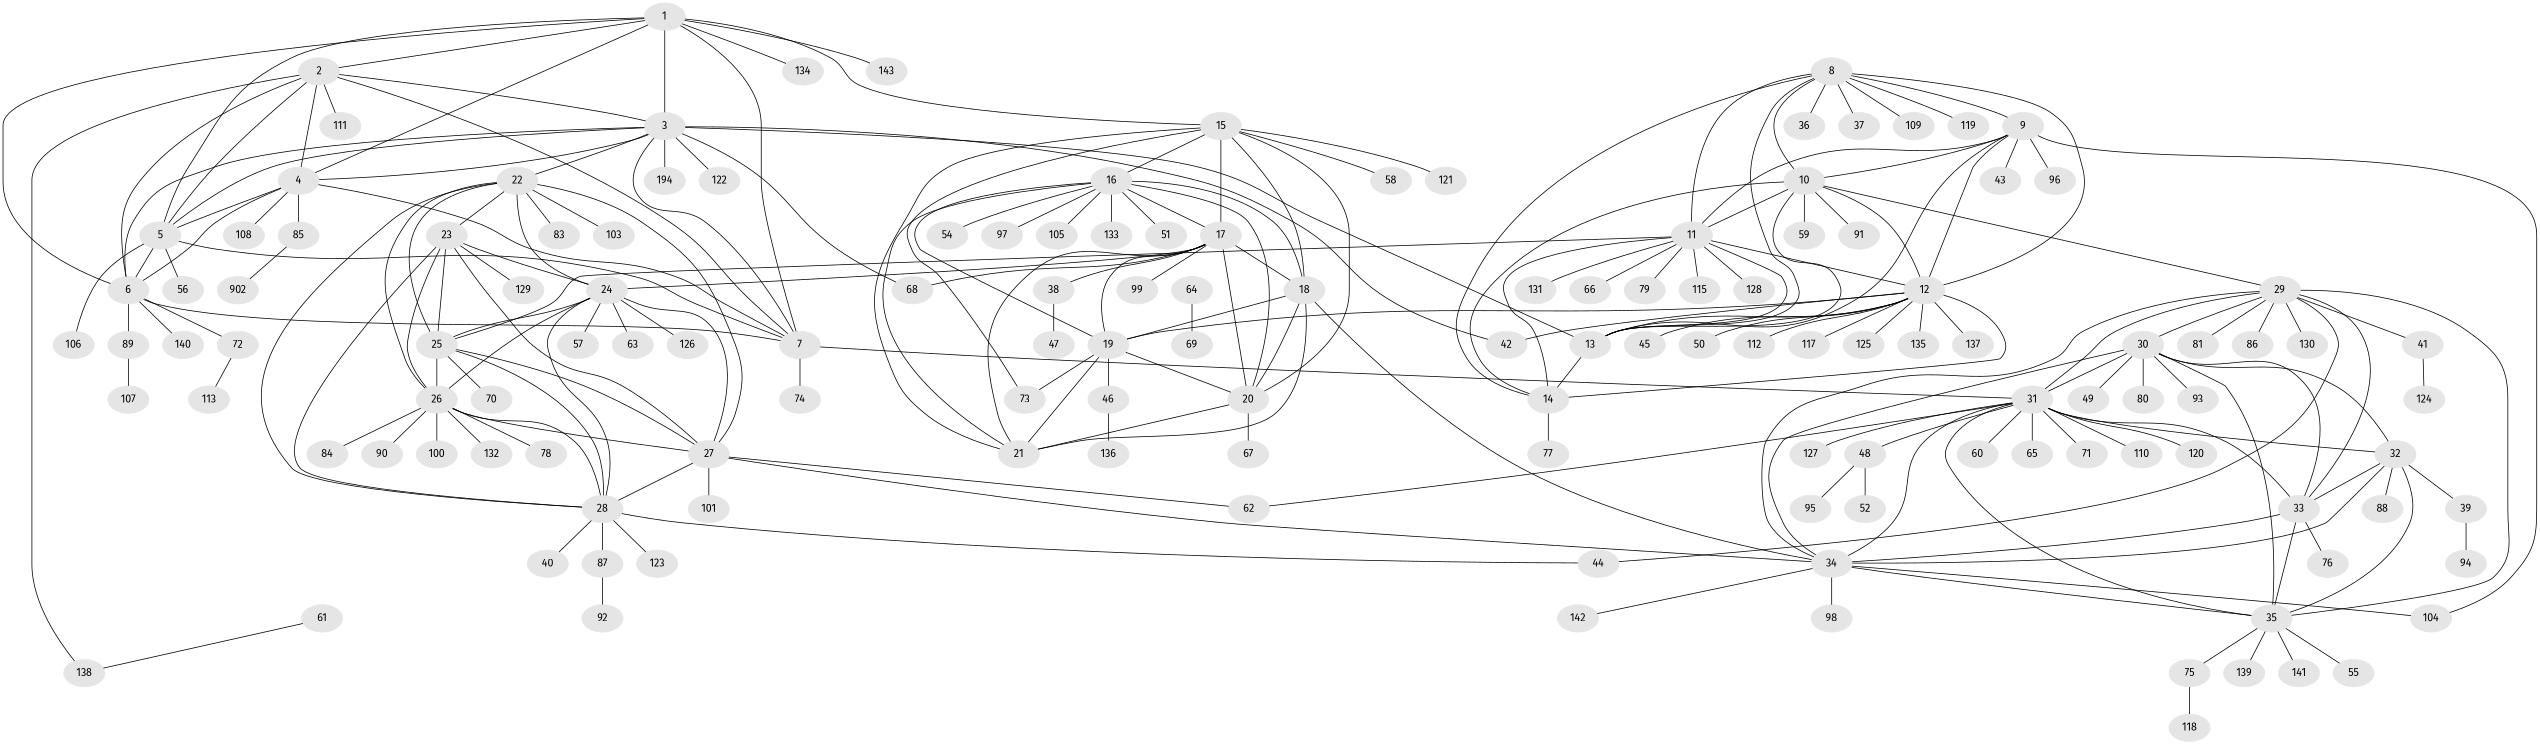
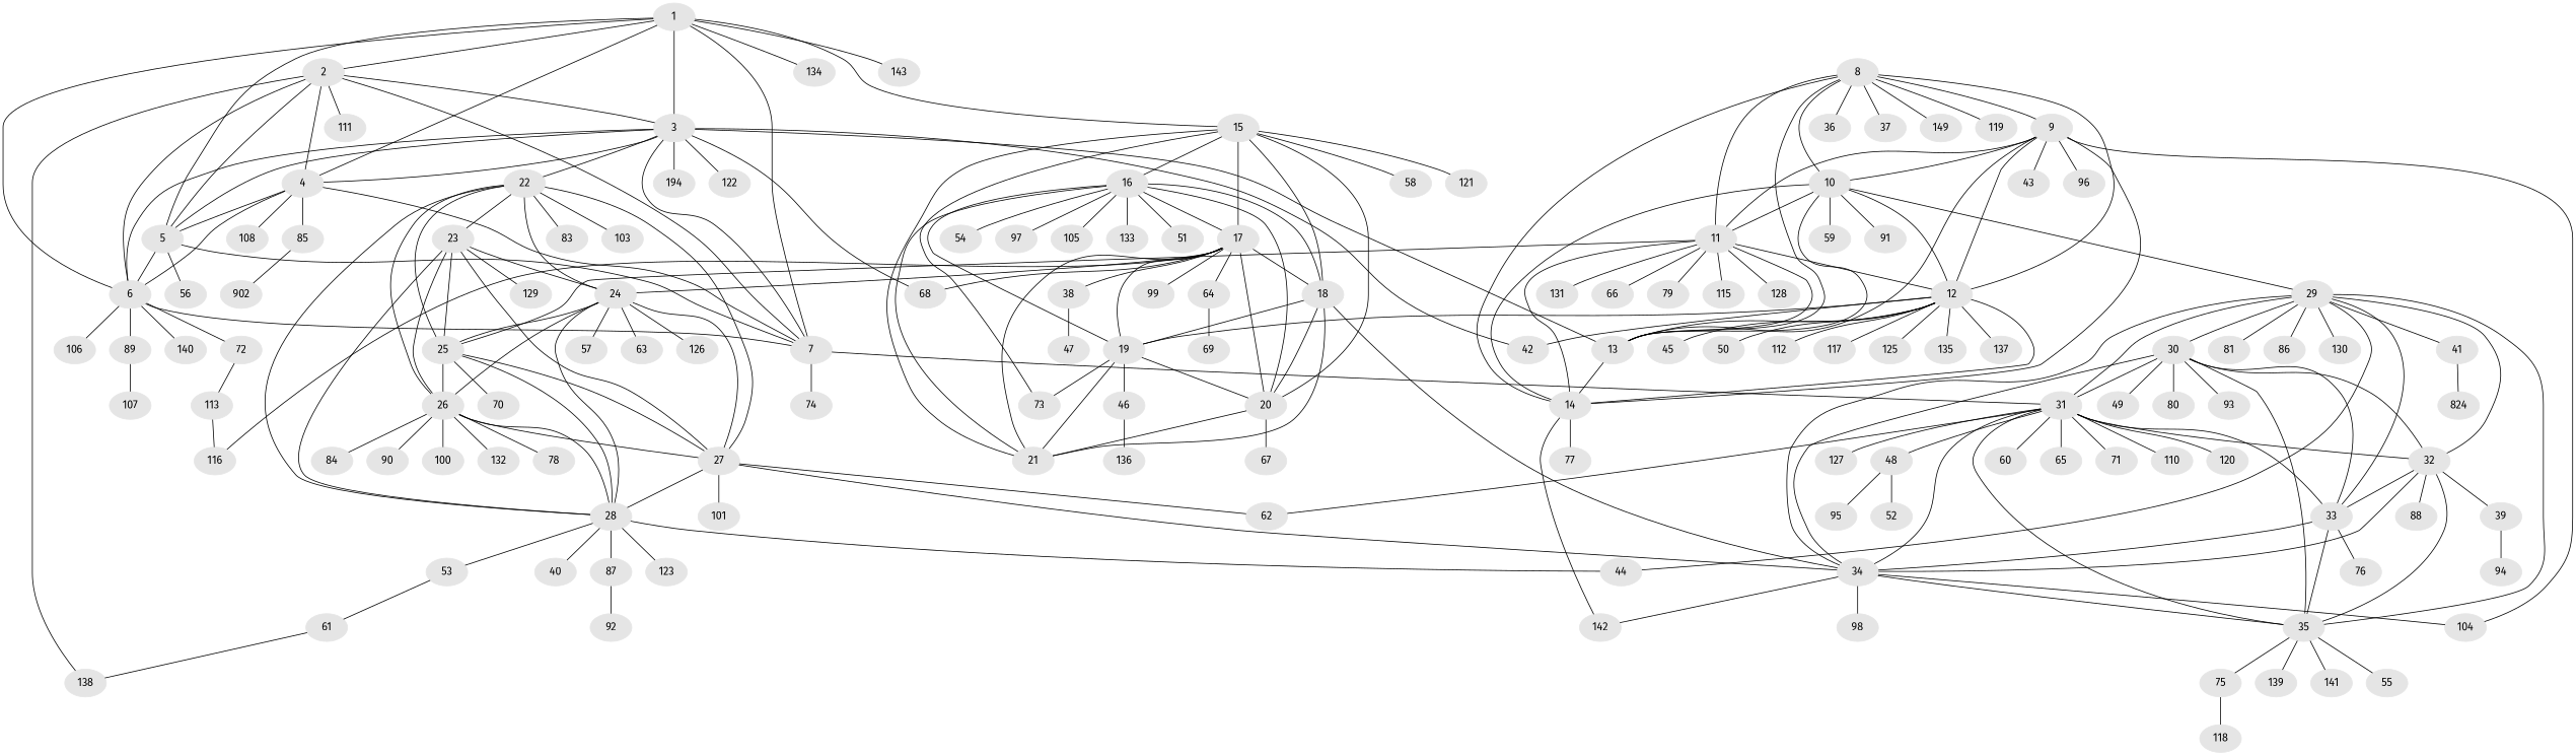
  graph {
    fontname="Fira Sans"
    node [color=gray90 fontname="Fira Sans" style=filled]
    edge [fontname="Fira Sans"]
    1
    2
    3
    4
    5
    6
    7
    15
    134
    143
    111
    138
    13
    22
    42
    68
    n17 [label=194]
    122
    85
    108
    56
    72
    89
    106
    140
    31
    74
    16
    17
    18
    20
    21
    58
    121
    73
    14
    25
    24
    23
    26
    27
    28
    83
    103
    n45 [label=902]
    113
    107
    34
    62
    32
    33
    35
    48
    60
    65
    71
    110
    120
    127
    8
    9
    10
    11
    12
    36
    37
-   109
+   109 [label=149]
    119
    43
    96
    104
    29
    59
    91
    66
    79
    115
    128
    131
    19
    45
    50
    112
    117
    125
    135
    137
    77
    142
    44
    30
    41
    81
    86
    130
    70
    46
    51
    54
    97
    105
    133
    38
    64
    99
+   116
    67
    57
    63
    126
    47
    69
    98
    61
    136
    129
    78
    84
    90
    100
    132
    101
    40
+   53
    87
    123
    92
    49
    80
    93
    39
    88
    76
    55
    75
    139
    141
-   124
+   124 [label=824]
    52
    95
    94
    118
    1 -- 2
    1 -- 3
    1 -- 4
    1 -- 5
    1 -- 6
    1 -- 7
    1 -- 15
    1 -- 134
    1 -- 143
    2 -- 3
    2 -- 4
    2 -- 5
    2 -- 6
    2 -- 7
    2 -- 111
    2 -- 138
    3 -- 4
    3 -- 5
    3 -- 6
    3 -- 7
    3 -- 13
    3 -- 22
    3 -- 42
    3 -- 68
    3 -- n17
    3 -- 122
    4 -- 5
    4 -- 6
    4 -- 7
    4 -- 85
    4 -- 108
    5 -- 6
    5 -- 7
    5 -- 56
    6 -- 7
    6 -- 72
    6 -- 89
-   5 -- 106
+   6 -- 106
    6 -- 140
    7 -- 31
    7 -- 74
    15 -- 16
    15 -- 17
    15 -- 18
    15 -- 20
    15 -- 21
    15 -- 58
    15 -- 121
    15 -- 73
    13 -- 14
    22 -- 25
    22 -- 24
    22 -- 23
    22 -- 26
    22 -- 27
    22 -- 28
    22 -- 83
    22 -- 103
    85 -- n45
    72 -- 113
    89 -- 107
    31 -- 34
    31 -- 62
    31 -- 32
    31 -- 33
    31 -- 35
    31 -- 48
    31 -- 60
    31 -- 65
    31 -- 71
    31 -- 110
    31 -- 120
    31 -- 127
    16 -- 17
    16 -- 18
    16 -- 20
    16 -- 21
    16 -- 19
    16 -- 51
    16 -- 54
    16 -- 97
    16 -- 105
    16 -- 133
    17 -- 68
    17 -- 18
    17 -- 20
    17 -- 21
    17 -- 24
    17 -- 19
    17 -- 38
+   17 -- 64
    17 -- 99
+   17 -- 116
    18 -- 20
    18 -- 21
    18 -- 34
    18 -- 19
    20 -- 21
    20 -- 67
    14 -- 77
+   14 -- 142
    25 -- 26
    25 -- 27
    25 -- 28
    25 -- 70
    24 -- 25
    24 -- 26
    24 -- 27
    24 -- 28
    24 -- 57
    24 -- 63
    24 -- 126
    23 -- 25
    23 -- 24
    23 -- 26
    23 -- 27
    23 -- 28
    23 -- 129
    26 -- 27
    26 -- 28
    26 -- 78
    26 -- 84
    26 -- 90
    26 -- 100
    26 -- 132
    27 -- 28
    27 -- 34
    27 -- 62
    27 -- 101
    28 -- 44
    28 -- 40
+   28 -- 53
    28 -- 87
    28 -- 123
+   113 -- 116
    34 -- 35
    34 -- 104
    34 -- 142
    34 -- 98
    32 -- 34
    32 -- 33
    32 -- 35
    32 -- 39
    32 -- 88
    33 -- 34
    33 -- 35
    33 -- 76
    35 -- 55
    35 -- 75
    35 -- 139
    35 -- 141
    48 -- 52
    48 -- 95
    8 -- 13
    8 -- 14
    8 -- 9
    8 -- 10
    8 -- 11
    8 -- 12
    8 -- 36
    8 -- 37
    8 -- 109
    8 -- 119
    9 -- 13
+   9 -- 14
    9 -- 10
    9 -- 11
    9 -- 12
    9 -- 43
    9 -- 96
    9 -- 104
    10 -- 13
    10 -- 14
    10 -- 11
    10 -- 12
    10 -- 29
    10 -- 59
    10 -- 91
    11 -- 13
    11 -- 14
    11 -- 25
    11 -- 12
    11 -- 66
    11 -- 79
    11 -- 115
    11 -- 128
    11 -- 131
    12 -- 13
    12 -- 42
    12 -- 14
    12 -- 19
    12 -- 45
    12 -- 50
    12 -- 112
    12 -- 117
    12 -- 125
    12 -- 135
    12 -- 137
    29 -- 31
    29 -- 34
+   29 -- 32
    29 -- 33
    29 -- 35
    29 -- 44
    29 -- 30
    29 -- 41
    29 -- 81
    29 -- 86
    29 -- 130
    19 -- 20
    19 -- 21
    19 -- 73
    19 -- 46
    30 -- 31
    30 -- 34
    30 -- 32
    30 -- 33
    30 -- 35
    30 -- 49
    30 -- 80
    30 -- 93
    41 -- 124
    46 -- 136
    38 -- 47
    64 -- 69
    61 -- 138
+   53 -- 61
    87 -- 92
    39 -- 94
    75 -- 118
  }
